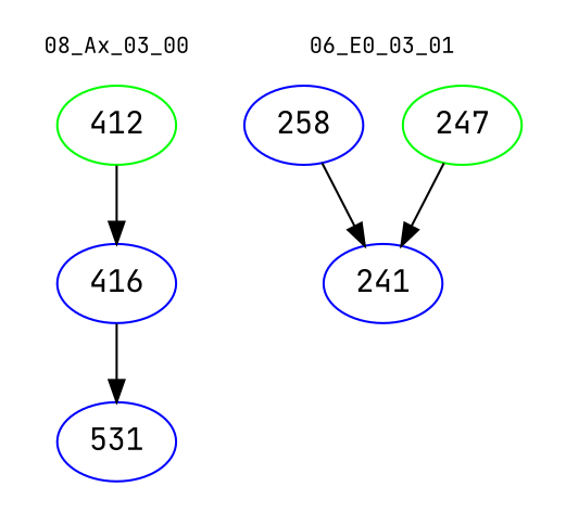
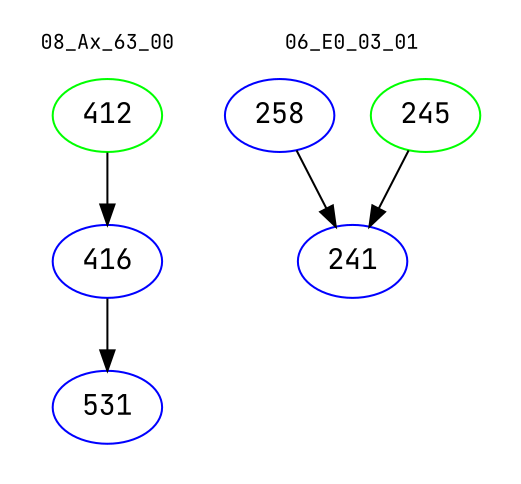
  digraph {
    fontname="JetBrains Mono"
    node [color=blue fontname="JetBrains Mono"]
    edge [color=black fontname="JetBrains Mono"]
    n1 [color=green label=412]
    n2 [label=416]
    n3 [label=531]
-   n4 [color=green label=247]
+   n4 [color=green label=245]
    n5 [label=241]
    n6 [label=258]
    subgraph cluster_1 {
      color=white
      fontsize=10
-     label="08_Ax_03_00"
+     label="08_Ax_63_00"
      n1
      n2
      n3
    }
    subgraph cluster_2 {
      color=white
      fontsize=10
      label="06_E0_03_01"
      n4
      n5
      n6
    }
    n1 -> n2
    n2 -> n3
    n4 -> n5
    n6 -> n5
  }
